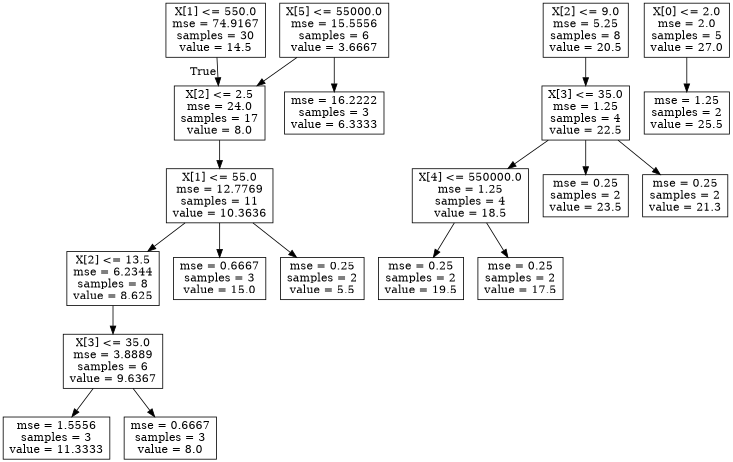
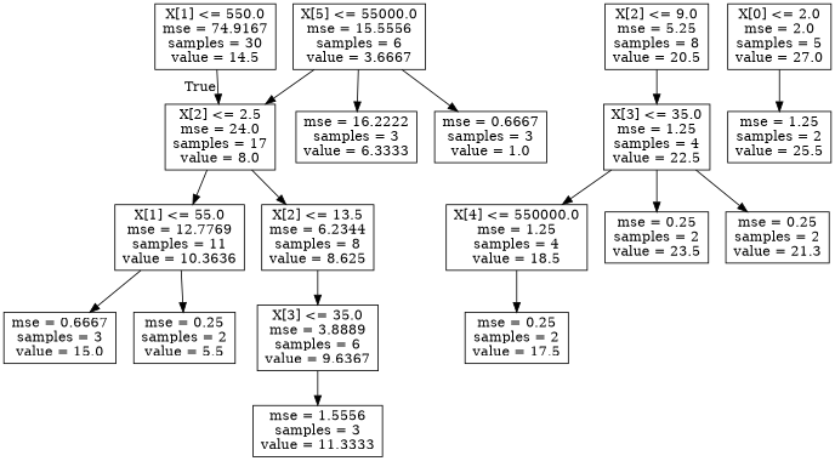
  digraph {
    node [shape=box]
    n1 [label="X[1] <= 550.0\nmse = 74.9167\nsamples = 30\nvalue = 14.5"]
    n2 [label="X[2] <= 2.5\nmse = 24.0\nsamples = 17\nvalue = 8.0"]
    n3 [label="X[1] <= 55.0\nmse = 12.7769\nsamples = 11\nvalue = 10.3636"]
    n4 [label="X[5] <= 55000.0\nmse = 15.5556\nsamples = 6\nvalue = 3.6667"]
    n5 [label="mse = 16.2222\nsamples = 3\nvalue = 6.3333"]
+   n6 [label="mse = 0.6667\nsamples = 3\nvalue = 1.0"]
    n7 [label="X[2] <= 13.5\nmse = 6.2344\nsamples = 8\nvalue = 8.625"]
    n8 [label="mse = 0.6667\nsamples = 3\nvalue = 15.0"]
    n9 [label="mse = 0.25\nsamples = 2\nvalue = 5.5"]
    n10 [label="X[3] <= 35.0\nmse = 3.8889\nsamples = 6\nvalue = 9.6367"]
    n11 [label="mse = 1.5556\nsamples = 3\nvalue = 11.3333"]
-   n12 [label="mse = 0.6667\nsamples = 3\nvalue = 8.0"]
    n13 [label="X[2] <= 9.0\nmse = 5.25\nsamples = 8\nvalue = 20.5"]
    n14 [label="X[3] <= 35.0\nmse = 1.25\nsamples = 4\nvalue = 22.5"]
    n15 [label="X[0] <= 2.0\nmse = 2.0\nsamples = 5\nvalue = 27.0"]
    n16 [label="mse = 1.25\nsamples = 2\nvalue = 25.5"]
    n17 [label="X[4] <= 550000.0\nmse = 1.25\nsamples = 4\nvalue = 18.5"]
    n18 [label="mse = 0.25\nsamples = 2\nvalue = 23.5"]
    n19 [label="mse = 0.25\nsamples = 2\nvalue = 21.3"]
-   n20 [label="mse = 0.25\nsamples = 2\nvalue = 19.5"]
    n21 [label="mse = 0.25\nsamples = 2\nvalue = 17.5"]
    n1 -> n2 [headlabel=True labelangle=45 labeldistance=2.5]
    n2 -> n3
-   n3 -> n7
+   n2 -> n7
    n3 -> n8
    n3 -> n9
    n4 -> n2
    n4 -> n5
+   n4 -> n6
    n7 -> n10
    n10 -> n11
-   n10 -> n12
    n13 -> n14
    n14 -> n17
    n14 -> n18
    n14 -> n19
    n15 -> n16
-   n17 -> n20
    n17 -> n21
  }
